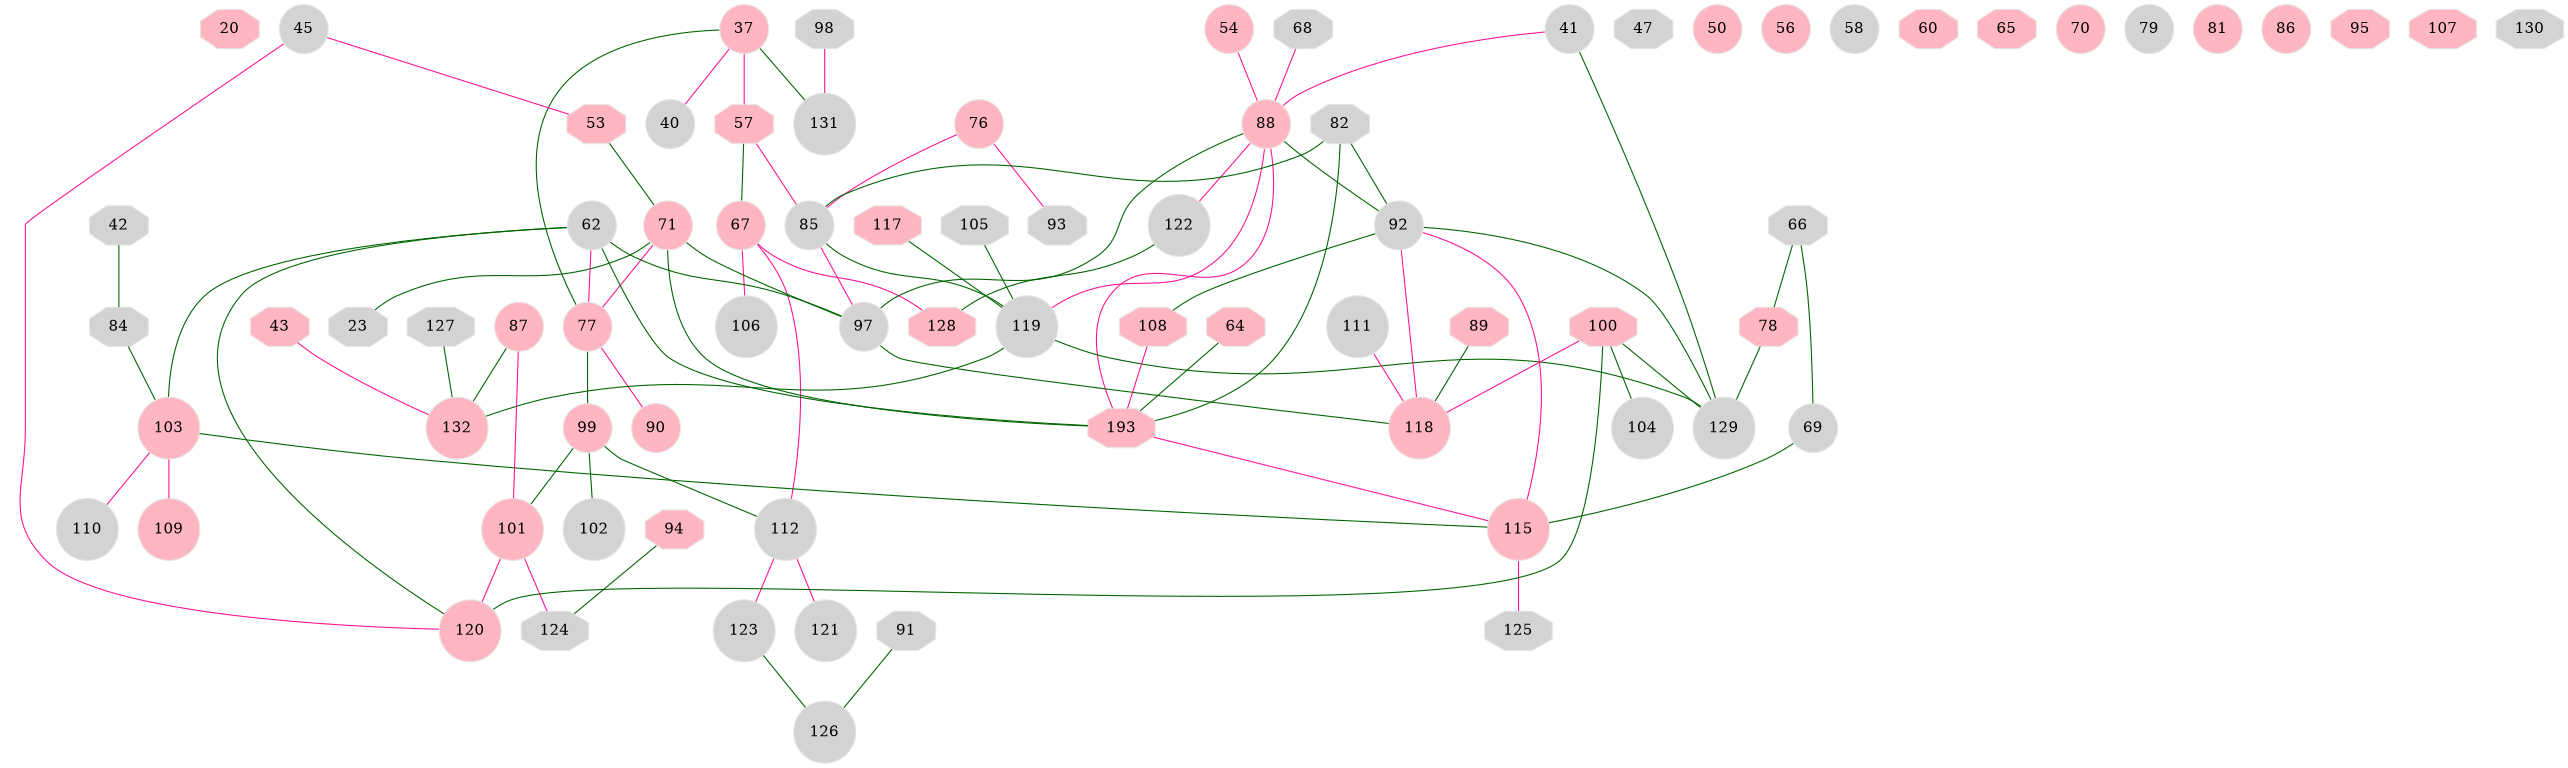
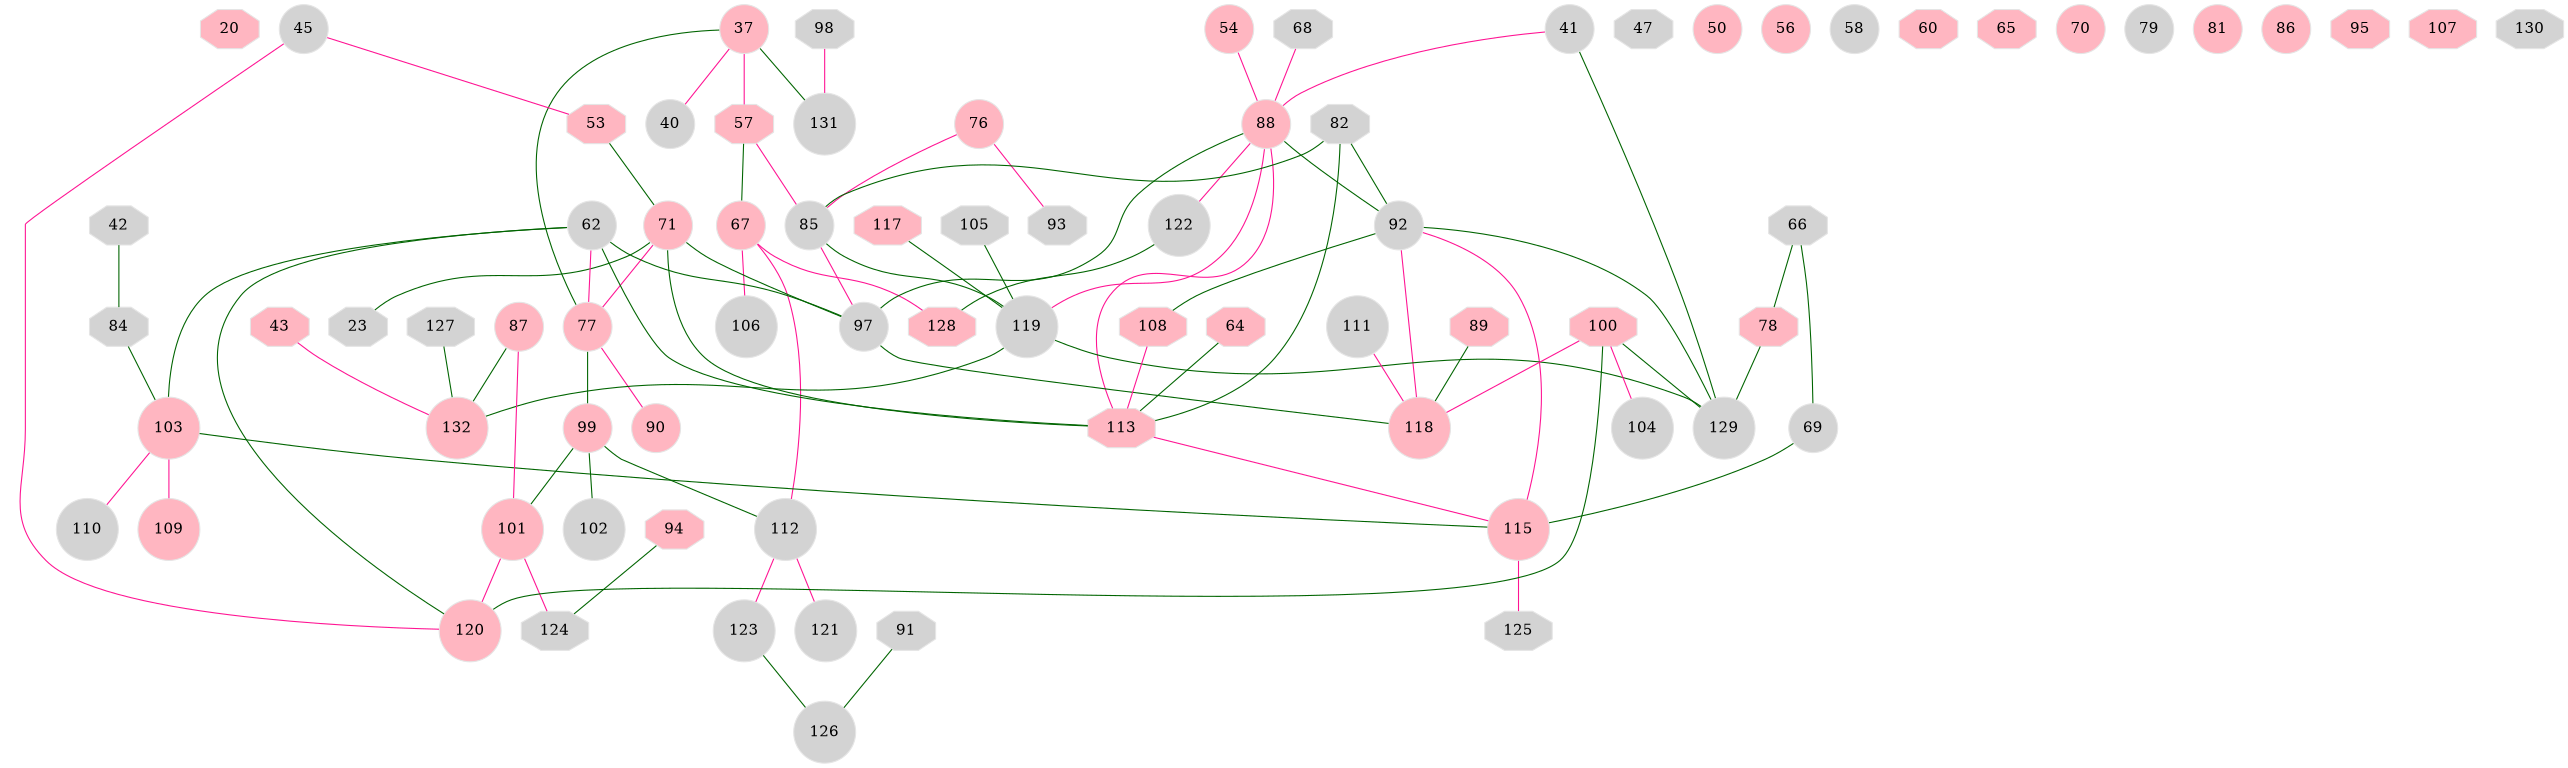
  graph {
    node [color=gray90 fillcolor=lightpink shape=circle style=filled]
    edge [color=darkgreen]
    20 [shape=octagon]
    37 [super="+17"]
    40 [fillcolor=lightgrey]
    57 [shape=octagon super="+51"]
    77 [super="+25+15"]
    131 [fillcolor=lightgrey]
    67 [super="+34+24"]
    85 [fillcolor=lightgrey super="+48"]
    90
    99
    88 [super="+75+44+29+80"]
    97 [fillcolor=lightgrey super="+12"]
-   113 [shape=octagon label=193]
+   113 [shape=octagon]
    92 [fillcolor=lightgrey super="+10"]
    119 [fillcolor=lightgrey super="+13+83"]
    122 [fillcolor=lightgrey]
    41 [fillcolor=lightgrey]
    129 [fillcolor=lightgrey]
    42 [fillcolor=lightgrey shape=octagon]
    84 [fillcolor=lightgrey shape=octagon]
    103 [super="+63"]
    132 [super="+39+55+21"]
    43 [shape=octagon]
    45 [fillcolor=lightgrey super="+16+11"]
    53 [shape=octagon]
    120 [super="+28+38"]
    71 [super="+59"]
    47 [fillcolor=lightgrey shape=octagon]
    50
    n30 [fillcolor=lightgrey label=23 shape=octagon]
    54
    56
    106 [fillcolor=lightgrey]
    112 [fillcolor=lightgrey super="+6"]
    128 [shape=octagon]
    58 [fillcolor=lightgrey]
    60 [shape=octagon]
    62 [fillcolor=lightgrey super="+33+52"]
    118 [super="+72"]
    115 [super="+61"]
    109
    110 [fillcolor=lightgrey]
    64 [shape=octagon]
    65 [shape=octagon]
    66 [fillcolor=lightgrey shape=octagon super="+26"]
    69 [fillcolor=lightgrey]
    78 [shape=octagon]
    121 [fillcolor=lightgrey]
    123 [fillcolor=lightgrey super="+2"]
    68 [fillcolor=lightgrey shape=octagon]
    125 [fillcolor=lightgrey shape=octagon]
    70 [super="+27"]
    76
    93 [fillcolor=lightgrey shape=octagon super="+32"]
    101 [super="+96"]
    102 [fillcolor=lightgrey]
    79 [fillcolor=lightgrey]
    81
    82 [fillcolor=lightgrey shape=octagon super="+49"]
    108 [shape=octagon]
    86
    124 [fillcolor=lightgrey shape=octagon super="+114"]
    87
    89 [shape=octagon]
    91 [fillcolor=lightgrey shape=octagon super="+14"]
    126 [fillcolor=lightgrey]
    94 [shape=octagon]
    95 [shape=octagon]
    98 [fillcolor=lightgrey shape=octagon]
    100 [shape=octagon super="+46"]
    104 [fillcolor=lightgrey]
    105 [fillcolor=lightgrey shape=octagon]
    107 [shape=octagon]
    111 [fillcolor=lightgrey]
    117 [shape=octagon]
    127 [fillcolor=lightgrey shape=octagon]
    130 [fillcolor=lightgrey shape=octagon]
    37 -- 40 [color=deeppink]
    37 -- 57 [color=deeppink weight=2]
    37 -- 77
    37 -- 131
    57 -- 67
    57 -- 85 [color=deeppink]
    77 -- 90 [color=deeppink]
    77 -- 99
    67 -- 106 [color=deeppink]
    67 -- 112 [color=deeppink]
    67 -- 128 [color=deeppink]
    85 -- 97 [color=deeppink]
    85 -- 119
    99 -- 112
    99 -- 101
    99 -- 102
    88 -- 97
    88 -- 113 [color=deeppink]
    88 -- 92 [weight=2]
    88 -- 119 [color=deeppink]
    88 -- 122 [color=deeppink]
    97 -- 118
    113 -- 115 [color=deeppink]
    92 -- 129
    92 -- 118 [color=deeppink]
    92 -- 115 [color=deeppink weight=2]
    92 -- 108
    119 -- 129 [weight=2]
    119 -- 132 [weight=2]
    122 -- 128
    41 -- 88 [color=deeppink]
    41 -- 129
    42 -- 84
    84 -- 103
    103 -- 115
    103 -- 109 [color=deeppink]
    103 -- 110 [color=deeppink]
    43 -- 132 [color=deeppink]
    45 -- 53 [color=deeppink]
    45 -- 120 [color=deeppink]
    53 -- 71
    71 -- 77 [color=deeppink]
    71 -- 97
    71 -- 113 [weight=2]
    71 -- n30
    54 -- 88 [color=deeppink]
    112 -- 121 [color=deeppink]
    112 -- 123 [color=deeppink]
    62 -- 77 [color=deeppink]
    62 -- 97
    62 -- 113
    62 -- 103
    62 -- 120
    115 -- 125 [color=deeppink]
    64 -- 113
    66 -- 69
    66 -- 78
    69 -- 115
    78 -- 129
    123 -- 126
    68 -- 88 [color=deeppink]
    76 -- 85 [color=deeppink]
    76 -- 93 [color=deeppink]
    101 -- 120 [color=deeppink weight=2]
    101 -- 124 [color=deeppink weight=2]
    82 -- 85
    82 -- 113
    82 -- 92
    108 -- 113 [color=deeppink]
    87 -- 132
    87 -- 101 [color=deeppink]
    89 -- 118
    91 -- 126
    94 -- 124
    98 -- 131 [color=deeppink]
    100 -- 129
    100 -- 120
    100 -- 118 [color=deeppink]
-   100 -- 104
+   100 -- 104 [color=deeppink]
    105 -- 119
    111 -- 118 [color=deeppink]
    117 -- 119
    127 -- 132
  }
